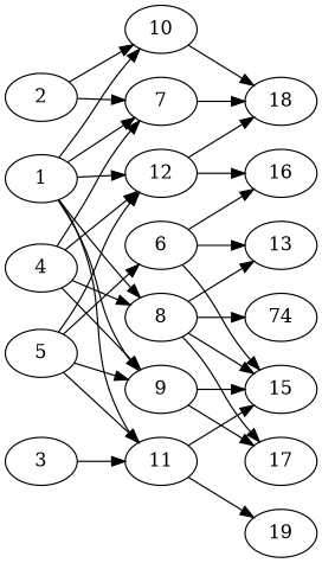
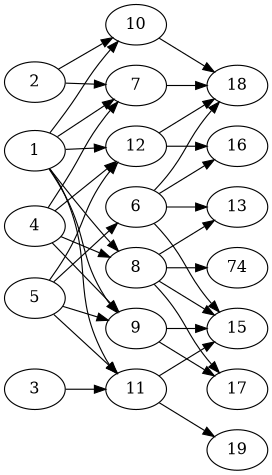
  digraph {
    fontname="DejaVu Serif"
    rankdir=LR
    node [alpha=0.06 fontname="DejaVu Serif"]
    edge [fontname="DejaVu Serif"]
    1 [alpha=0.04 expect_size=37794816]
    7 [alpha=0.19 expect_size=21501952]
    8 [alpha=0.03 expect_size=42745856]
    9 [expect_size=5359616]
    10 [alpha=0.13 expect_size=8280064]
    11 [alpha=0.09 expect_size=51203072]
    12 [alpha=0.17 expect_size=14011392]
    18 [expect_size=25233408]
    13 [alpha=0.18 expect_size=9134080]
    15 [alpha=0.01 expect_size=46413824]
    n11 [alpha=0.08 expect_size=23829504 label=74]
    17 [alpha=0.04 expect_size=27888640]
    19 [alpha=0.07 expect_size=31633408]
    16 [alpha=0.09 expect_size=44270592]
    2 [alpha=0.18 expect_size=9302016]
    3 [expect_size=18545664]
    4 [alpha=0.10 expect_size=47312896]
    5 [alpha=0.19 expect_size=33534976]
    6 [alpha=0.13 expect_size=19832832]
    1 -> 7
    1 -> 8
    1 -> 9
    1 -> 10
    1 -> 11
    1 -> 12
    7 -> 18
    8 -> 13
    8 -> 15
    8 -> n11
    8 -> 17
    9 -> 15
    9 -> 17
    10 -> 18
    11 -> 15
    11 -> 19
    12 -> 18
    12 -> 16
    2 -> 7
    2 -> 10
    3 -> 11
    4 -> 7
    4 -> 8
    4 -> 9
    4 -> 12
    5 -> 9
    5 -> 11
    5 -> 12
    5 -> 6
+   6 -> 18
    6 -> 13
    6 -> 15
    6 -> 16
  }
